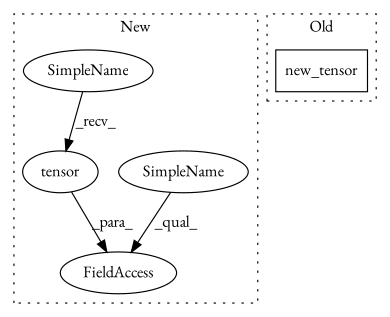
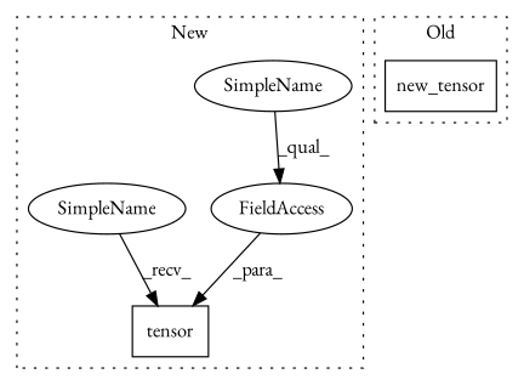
  digraph {
    fontname="EB Garamond"
    node [a=32 fontname="EB Garamond" l=5 s=3273 shape=ellipse]
    edge [fontname="EB Garamond"]
-   n1 [l="7,1" label=tensor s="3262,3293"]
+   n1 [l="7,1" label=tensor s="3262,3293" shape=box]
    n2 [a=22 l=13 label=FieldAccess]
    n3 [a=42 label=SimpleName]
    n4 [a=42 label=SimpleName s=3256]
    n5 [l="11,1" label=new_tensor s="3244,3258" shape=box]
    subgraph cluster_1 {
      label=New
      style=dotted
      n1
      n2
      n3
      n4
    }
    subgraph cluster_2 {
      label=Old
      style=dotted
      n5
    }
-   n1 -> n2 [label=_para_]
+   n2 -> n1 [label=_para_]
    n3 -> n2 [label=_qual_]
    n4 -> n1 [label=_recv_]
  }
